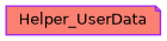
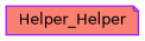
  digraph {
    rankdir=LR
    fontname="DejaVu Sans"
-   n1 [color=purple fillcolor=salmon fontname="DejaVu Sans" fontsize=10 height=0.2 label=Helper_UserData shape=note style=filled width=0.4]
+   n1 [color=purple fillcolor=salmon fontname="DejaVu Sans" fontsize=10 height=0.2 label=Helper_Helper shape=note style=filled width=0.4]
  }
